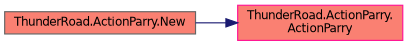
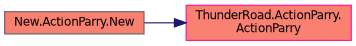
  digraph {
    rankdir=LR
    node [fillcolor=salmon fontname=Helvetica fontsize=10 shape=record style=filled]
-   n1 [color=gray40 fontcolor=black height=0.2 label="ThunderRoad.ActionParry.New" width=0.4]
+   n1 [color=gray40 fontcolor=black height=0.2 label="New.ActionParry.New" width=0.4]
    n2 [color=deeppink height=0.2 label="ThunderRoad.ActionParry.\lActionParry" width=0.4]
    n1 -> n2 [color=midnightblue fontname=Helvetica fontsize=10 labelfontname=Helvetica labelfontsize=10 style=solid]
  }
